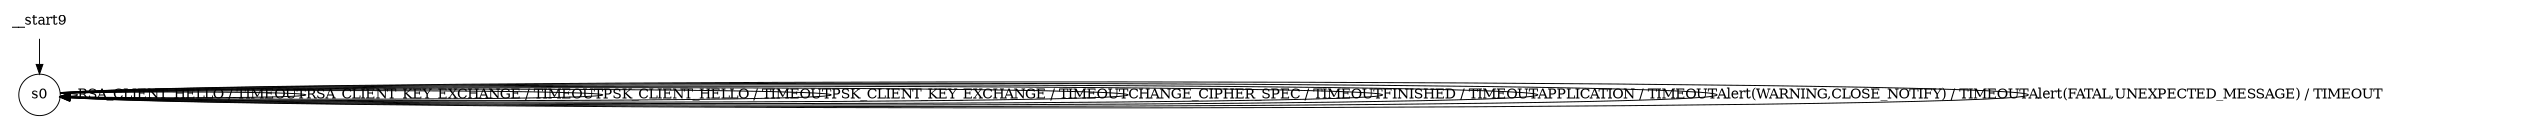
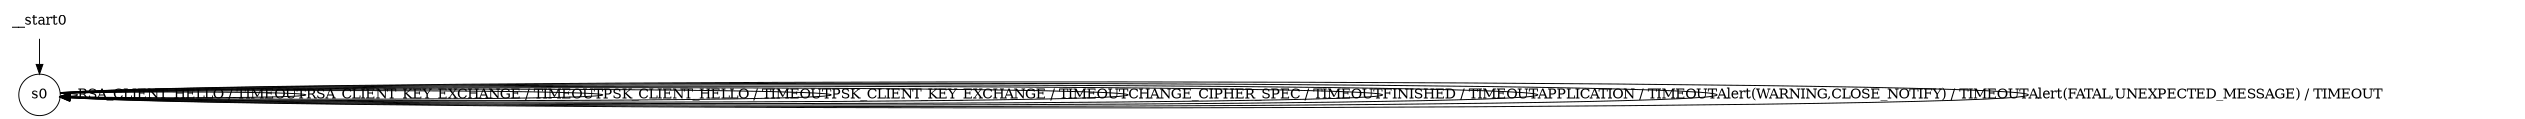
  digraph {
-   __start0 [shape=none label=__start9]
+   __start0 [shape=none]
    n2 [label=s0 shape=circle]
    __start0 -> n2
    n2 -> n2 [label="RSA_CLIENT_HELLO / TIMEOUT"]
    n2 -> n2 [label="RSA_CLIENT_KEY_EXCHANGE / TIMEOUT"]
    n2 -> n2 [label="PSK_CLIENT_HELLO / TIMEOUT"]
    n2 -> n2 [label="PSK_CLIENT_KEY_EXCHANGE / TIMEOUT"]
    n2 -> n2 [label="CHANGE_CIPHER_SPEC / TIMEOUT"]
    n2 -> n2 [label="FINISHED / TIMEOUT"]
    n2 -> n2 [label="APPLICATION / TIMEOUT"]
    n2 -> n2 [label="Alert(WARNING,CLOSE_NOTIFY) / TIMEOUT"]
    n2 -> n2 [label="Alert(FATAL,UNEXPECTED_MESSAGE) / TIMEOUT"]
  }
